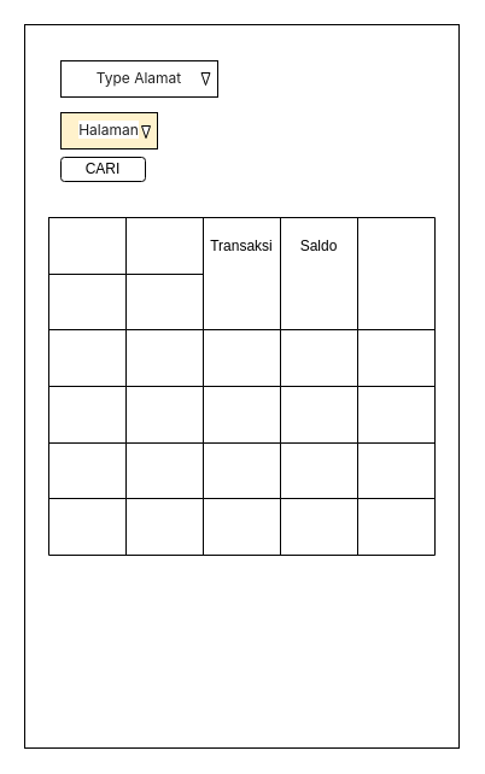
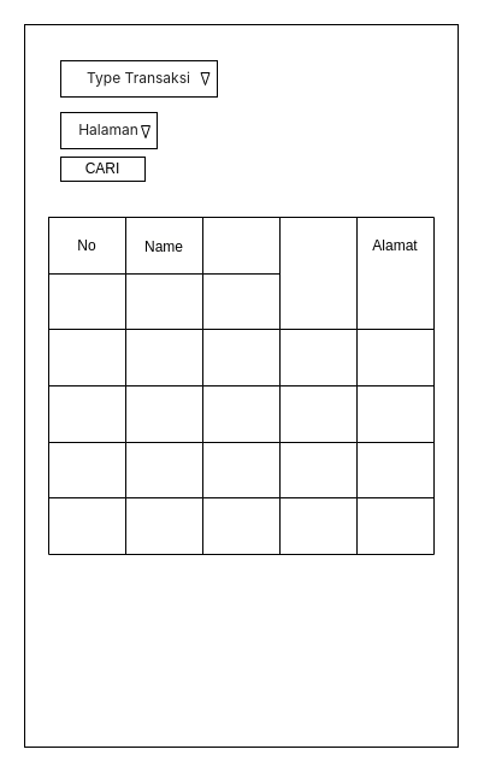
  <mxCell id="0" />
  <mxCell id="1" parent="0" />
  <mxCell id="2" value="" style="rounded=0;whiteSpace=wrap;html=1;" parent="1" vertex="1"><mxGeometry x="20" y="20" width="360" height="600" as="geometry" /></mxCell>
- <mxCell id="3" value="&lt;span style=&quot;color: rgb(33 , 33 , 33) ; font-family: &amp;#34;inter&amp;#34; , &amp;#34;opensans&amp;#34; , &amp;#34;helvetica&amp;#34; , &amp;#34;arial&amp;#34; , sans-serif ; text-align: left ; background-color: rgb(255 , 255 , 255)&quot;&gt;Type Alamat&lt;/span&gt;" style="rounded=0;whiteSpace=wrap;html=1;" parent="1" vertex="1"><mxGeometry x="50" y="50" width="130" height="30" as="geometry" /></mxCell>
+ <mxCell id="3" value="&lt;span style=&quot;color: rgb(33 , 33 , 33) ; font-family: &amp;#34;inter&amp;#34; , &amp;#34;opensans&amp;#34; , &amp;#34;helvetica&amp;#34; , &amp;#34;arial&amp;#34; , sans-serif ; text-align: left ; background-color: rgb(255 , 255 , 255)&quot;&gt;Type Transaksi&lt;/span&gt;" style="rounded=0;whiteSpace=wrap;html=1;" parent="1" vertex="1"><mxGeometry x="50" y="50" width="130" height="30" as="geometry" /></mxCell>
  <mxCell id="4" value="" style="triangle;whiteSpace=wrap;html=1;rotation=90;" parent="1" vertex="1"><mxGeometry x="165" y="61.5" width="10" height="7" as="geometry" /></mxCell>
- <mxCell id="5" value="&lt;span style=&quot;color: rgb(33 , 33 , 33) ; font-family: &amp;#34;inter&amp;#34; , &amp;#34;opensans&amp;#34; , &amp;#34;helvetica&amp;#34; , &amp;#34;arial&amp;#34; , sans-serif ; text-align: left ; background-color: rgb(255 , 255 , 255)&quot;&gt;Halaman&lt;/span&gt;" style="rounded=0;whiteSpace=wrap;html=1;fillColor=#fff2cc;" parent="1" vertex="1"><mxGeometry x="50" y="93" width="80" height="30" as="geometry" /></mxCell>
+ <mxCell id="5" value="&lt;span style=&quot;color: rgb(33 , 33 , 33) ; font-family: &amp;#34;inter&amp;#34; , &amp;#34;opensans&amp;#34; , &amp;#34;helvetica&amp;#34; , &amp;#34;arial&amp;#34; , sans-serif ; text-align: left ; background-color: rgb(255 , 255 , 255)&quot;&gt;Halaman&lt;/span&gt;" style="rounded=0;whiteSpace=wrap;html=1;" parent="1" vertex="1"><mxGeometry x="50" y="93" width="80" height="30" as="geometry" /></mxCell>
  <mxCell id="6" value="" style="triangle;whiteSpace=wrap;html=1;rotation=90;" parent="1" vertex="1"><mxGeometry x="115.5" y="105.5" width="10" height="7" as="geometry" /></mxCell>
- <mxCell id="7" value="CARI" style="rounded=1;whiteSpace=wrap;html=1;" parent="1" vertex="1"><mxGeometry x="50" y="130" width="70" height="20" as="geometry" /></mxCell>
+ <mxCell id="7" value="CARI" style="whiteSpace=wrap;html=1;rounded=0;" parent="1" vertex="1"><mxGeometry x="50" y="130" width="70" height="20" as="geometry" /></mxCell>
  <mxCell id="8" value="" style="shape=table;startSize=0;container=1;collapsible=0;childLayout=tableLayout;" parent="1" vertex="1"><mxGeometry x="40" y="180" width="320" height="280" as="geometry" /></mxCell>
  <mxCell id="9" value="" style="shape=partialRectangle;collapsible=0;dropTarget=0;fillColor=none;top=0;left=0;bottom=0;right=0;points=[[0,0.5],[1,0.5]];portConstraint=eastwest;" parent="8" vertex="1"><mxGeometry width="320" height="47" as="geometry" /></mxCell>
- <mxCell id="12" value="Transaksi" style="shape=partialRectangle;html=1;whiteSpace=wrap;connectable=0;overflow=hidden;fillColor=none;top=0;left=0;bottom=0;right=0;pointerEvents=1;" parent="9" vertex="1"><mxGeometry x="128" width="64" height="47" as="geometry"><mxRectangle width="64" height="47" as="alternateBounds" /></mxGeometry></mxCell>
- <mxCell id="13" value="Saldo" style="shape=partialRectangle;html=1;whiteSpace=wrap;connectable=0;overflow=hidden;fillColor=none;top=0;left=0;bottom=0;right=0;pointerEvents=1;" parent="9" vertex="1"><mxGeometry x="192" width="64" height="47" as="geometry"><mxRectangle width="64" height="47" as="alternateBounds" /></mxGeometry></mxCell>
+ <mxCell id="10" value="No" style="shape=partialRectangle;html=1;whiteSpace=wrap;connectable=0;overflow=hidden;fillColor=none;top=0;left=0;bottom=0;right=0;pointerEvents=1;" parent="9" vertex="1"><mxGeometry width="64" height="47" as="geometry"><mxRectangle width="64" height="47" as="alternateBounds" /></mxGeometry></mxCell>
+ <mxCell id="11" value="&lt;div style=&quot;background-color: rgb(255 , 255 , 254) ; line-height: 18px&quot;&gt;Name&lt;/div&gt;" style="shape=partialRectangle;html=1;whiteSpace=wrap;connectable=0;overflow=hidden;fillColor=none;top=0;left=0;bottom=0;right=0;pointerEvents=1;" parent="9" vertex="1"><mxGeometry x="64" width="64" height="47" as="geometry"><mxRectangle width="64" height="47" as="alternateBounds" /></mxGeometry></mxCell>
+ <mxCell id="14" value="Alamat" style="shape=partialRectangle;html=1;whiteSpace=wrap;connectable=0;overflow=hidden;fillColor=none;top=0;left=0;bottom=0;right=0;pointerEvents=1;" parent="9" vertex="1"><mxGeometry x="256" width="64" height="47" as="geometry"><mxRectangle width="64" height="47" as="alternateBounds" /></mxGeometry></mxCell>
  <mxCell id="15" value="" style="shape=partialRectangle;collapsible=0;dropTarget=0;fillColor=none;top=0;left=0;bottom=0;right=0;points=[[0,0.5],[1,0.5]];portConstraint=eastwest;" parent="8" vertex="1"><mxGeometry y="47" width="320" height="46" as="geometry" /></mxCell>
  <mxCell id="16" value="" style="shape=partialRectangle;html=1;whiteSpace=wrap;connectable=0;overflow=hidden;fillColor=none;top=0;left=0;bottom=0;right=0;pointerEvents=1;" parent="15" vertex="1"><mxGeometry width="64" height="46" as="geometry"><mxRectangle width="64" height="46" as="alternateBounds" /></mxGeometry></mxCell>
  <mxCell id="17" value="" style="shape=partialRectangle;html=1;whiteSpace=wrap;connectable=0;overflow=hidden;fillColor=none;top=0;left=0;bottom=0;right=0;pointerEvents=1;" parent="15" vertex="1"><mxGeometry x="64" width="64" height="46" as="geometry"><mxRectangle width="64" height="46" as="alternateBounds" /></mxGeometry></mxCell>
  <mxCell id="18" value="" style="shape=partialRectangle;html=1;whiteSpace=wrap;connectable=0;overflow=hidden;fillColor=none;top=0;left=0;bottom=0;right=0;pointerEvents=1;" parent="15" vertex="1"><mxGeometry x="128" width="64" height="46" as="geometry"><mxRectangle width="64" height="46" as="alternateBounds" /></mxGeometry></mxCell>
  <mxCell id="19" value="" style="shape=partialRectangle;html=1;whiteSpace=wrap;connectable=0;overflow=hidden;fillColor=none;top=0;left=0;bottom=0;right=0;pointerEvents=1;" parent="15" vertex="1"><mxGeometry x="192" width="64" height="46" as="geometry"><mxRectangle width="64" height="46" as="alternateBounds" /></mxGeometry></mxCell>
  <mxCell id="20" value="" style="shape=partialRectangle;html=1;whiteSpace=wrap;connectable=0;overflow=hidden;fillColor=none;top=0;left=0;bottom=0;right=0;pointerEvents=1;" parent="15" vertex="1"><mxGeometry x="256" width="64" height="46" as="geometry"><mxRectangle width="64" height="46" as="alternateBounds" /></mxGeometry></mxCell>
  <mxCell id="21" value="" style="shape=partialRectangle;collapsible=0;dropTarget=0;fillColor=none;top=0;left=0;bottom=0;right=0;points=[[0,0.5],[1,0.5]];portConstraint=eastwest;" parent="8" vertex="1"><mxGeometry y="93" width="320" height="47" as="geometry" /></mxCell>
  <mxCell id="22" value="" style="shape=partialRectangle;html=1;whiteSpace=wrap;connectable=0;overflow=hidden;fillColor=none;top=0;left=0;bottom=0;right=0;pointerEvents=1;" parent="21" vertex="1"><mxGeometry width="64" height="47" as="geometry"><mxRectangle width="64" height="47" as="alternateBounds" /></mxGeometry></mxCell>
  <mxCell id="23" value="" style="shape=partialRectangle;html=1;whiteSpace=wrap;connectable=0;overflow=hidden;fillColor=none;top=0;left=0;bottom=0;right=0;pointerEvents=1;" parent="21" vertex="1"><mxGeometry x="64" width="64" height="47" as="geometry"><mxRectangle width="64" height="47" as="alternateBounds" /></mxGeometry></mxCell>
  <mxCell id="24" value="" style="shape=partialRectangle;html=1;whiteSpace=wrap;connectable=0;overflow=hidden;fillColor=none;top=0;left=0;bottom=0;right=0;pointerEvents=1;" parent="21" vertex="1"><mxGeometry x="128" width="64" height="47" as="geometry"><mxRectangle width="64" height="47" as="alternateBounds" /></mxGeometry></mxCell>
  <mxCell id="25" value="" style="shape=partialRectangle;html=1;whiteSpace=wrap;connectable=0;overflow=hidden;fillColor=none;top=0;left=0;bottom=0;right=0;pointerEvents=1;" parent="21" vertex="1"><mxGeometry x="192" width="64" height="47" as="geometry"><mxRectangle width="64" height="47" as="alternateBounds" /></mxGeometry></mxCell>
  <mxCell id="26" value="" style="shape=partialRectangle;html=1;whiteSpace=wrap;connectable=0;overflow=hidden;fillColor=none;top=0;left=0;bottom=0;right=0;pointerEvents=1;" parent="21" vertex="1"><mxGeometry x="256" width="64" height="47" as="geometry"><mxRectangle width="64" height="47" as="alternateBounds" /></mxGeometry></mxCell>
  <mxCell id="27" value="" style="shape=partialRectangle;collapsible=0;dropTarget=0;fillColor=none;top=0;left=0;bottom=0;right=0;points=[[0,0.5],[1,0.5]];portConstraint=eastwest;" parent="8" vertex="1"><mxGeometry y="140" width="320" height="47" as="geometry" /></mxCell>
  <mxCell id="28" value="" style="shape=partialRectangle;html=1;whiteSpace=wrap;connectable=0;overflow=hidden;fillColor=none;top=0;left=0;bottom=0;right=0;pointerEvents=1;" parent="27" vertex="1"><mxGeometry width="64" height="47" as="geometry"><mxRectangle width="64" height="47" as="alternateBounds" /></mxGeometry></mxCell>
  <mxCell id="29" value="" style="shape=partialRectangle;html=1;whiteSpace=wrap;connectable=0;overflow=hidden;fillColor=none;top=0;left=0;bottom=0;right=0;pointerEvents=1;" parent="27" vertex="1"><mxGeometry x="64" width="64" height="47" as="geometry"><mxRectangle width="64" height="47" as="alternateBounds" /></mxGeometry></mxCell>
  <mxCell id="30" value="" style="shape=partialRectangle;html=1;whiteSpace=wrap;connectable=0;overflow=hidden;fillColor=none;top=0;left=0;bottom=0;right=0;pointerEvents=1;" parent="27" vertex="1"><mxGeometry x="128" width="64" height="47" as="geometry"><mxRectangle width="64" height="47" as="alternateBounds" /></mxGeometry></mxCell>
  <mxCell id="31" value="" style="shape=partialRectangle;html=1;whiteSpace=wrap;connectable=0;overflow=hidden;fillColor=none;top=0;left=0;bottom=0;right=0;pointerEvents=1;" parent="27" vertex="1"><mxGeometry x="192" width="64" height="47" as="geometry"><mxRectangle width="64" height="47" as="alternateBounds" /></mxGeometry></mxCell>
  <mxCell id="32" value="" style="shape=partialRectangle;html=1;whiteSpace=wrap;connectable=0;overflow=hidden;fillColor=none;top=0;left=0;bottom=0;right=0;pointerEvents=1;" parent="27" vertex="1"><mxGeometry x="256" width="64" height="47" as="geometry"><mxRectangle width="64" height="47" as="alternateBounds" /></mxGeometry></mxCell>
  <mxCell id="33" value="" style="shape=partialRectangle;collapsible=0;dropTarget=0;fillColor=none;top=0;left=0;bottom=0;right=0;points=[[0,0.5],[1,0.5]];portConstraint=eastwest;" parent="8" vertex="1"><mxGeometry y="187" width="320" height="46" as="geometry" /></mxCell>
  <mxCell id="34" value="" style="shape=partialRectangle;html=1;whiteSpace=wrap;connectable=0;overflow=hidden;fillColor=none;top=0;left=0;bottom=0;right=0;pointerEvents=1;" parent="33" vertex="1"><mxGeometry width="64" height="46" as="geometry"><mxRectangle width="64" height="46" as="alternateBounds" /></mxGeometry></mxCell>
  <mxCell id="35" value="" style="shape=partialRectangle;html=1;whiteSpace=wrap;connectable=0;overflow=hidden;fillColor=none;top=0;left=0;bottom=0;right=0;pointerEvents=1;" parent="33" vertex="1"><mxGeometry x="64" width="64" height="46" as="geometry"><mxRectangle width="64" height="46" as="alternateBounds" /></mxGeometry></mxCell>
  <mxCell id="36" value="" style="shape=partialRectangle;html=1;whiteSpace=wrap;connectable=0;overflow=hidden;fillColor=none;top=0;left=0;bottom=0;right=0;pointerEvents=1;" parent="33" vertex="1"><mxGeometry x="128" width="64" height="46" as="geometry"><mxRectangle width="64" height="46" as="alternateBounds" /></mxGeometry></mxCell>
  <mxCell id="37" value="" style="shape=partialRectangle;html=1;whiteSpace=wrap;connectable=0;overflow=hidden;fillColor=none;top=0;left=0;bottom=0;right=0;pointerEvents=1;" parent="33" vertex="1"><mxGeometry x="192" width="64" height="46" as="geometry"><mxRectangle width="64" height="46" as="alternateBounds" /></mxGeometry></mxCell>
  <mxCell id="38" value="" style="shape=partialRectangle;html=1;whiteSpace=wrap;connectable=0;overflow=hidden;fillColor=none;top=0;left=0;bottom=0;right=0;pointerEvents=1;" parent="33" vertex="1"><mxGeometry x="256" width="64" height="46" as="geometry"><mxRectangle width="64" height="46" as="alternateBounds" /></mxGeometry></mxCell>
  <mxCell id="39" value="" style="shape=partialRectangle;collapsible=0;dropTarget=0;fillColor=none;top=0;left=0;bottom=0;right=0;points=[[0,0.5],[1,0.5]];portConstraint=eastwest;" parent="8" vertex="1"><mxGeometry y="233" width="320" height="47" as="geometry" /></mxCell>
  <mxCell id="40" value="" style="shape=partialRectangle;html=1;whiteSpace=wrap;connectable=0;overflow=hidden;fillColor=none;top=0;left=0;bottom=0;right=0;pointerEvents=1;" parent="39" vertex="1"><mxGeometry width="64" height="47" as="geometry"><mxRectangle width="64" height="47" as="alternateBounds" /></mxGeometry></mxCell>
  <mxCell id="41" value="" style="shape=partialRectangle;html=1;whiteSpace=wrap;connectable=0;overflow=hidden;fillColor=none;top=0;left=0;bottom=0;right=0;pointerEvents=1;" parent="39" vertex="1"><mxGeometry x="64" width="64" height="47" as="geometry"><mxRectangle width="64" height="47" as="alternateBounds" /></mxGeometry></mxCell>
  <mxCell id="42" value="" style="shape=partialRectangle;html=1;whiteSpace=wrap;connectable=0;overflow=hidden;fillColor=none;top=0;left=0;bottom=0;right=0;pointerEvents=1;" parent="39" vertex="1"><mxGeometry x="128" width="64" height="47" as="geometry"><mxRectangle width="64" height="47" as="alternateBounds" /></mxGeometry></mxCell>
  <mxCell id="43" value="" style="shape=partialRectangle;html=1;whiteSpace=wrap;connectable=0;overflow=hidden;fillColor=none;top=0;left=0;bottom=0;right=0;pointerEvents=1;" parent="39" vertex="1"><mxGeometry x="192" width="64" height="47" as="geometry"><mxRectangle width="64" height="47" as="alternateBounds" /></mxGeometry></mxCell>
  <mxCell id="44" value="" style="shape=partialRectangle;html=1;whiteSpace=wrap;connectable=0;overflow=hidden;fillColor=none;top=0;left=0;bottom=0;right=0;pointerEvents=1;" parent="39" vertex="1"><mxGeometry x="256" width="64" height="47" as="geometry"><mxRectangle width="64" height="47" as="alternateBounds" /></mxGeometry></mxCell>
